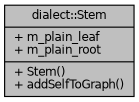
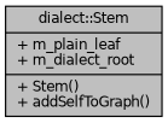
  digraph {
-   n1 [color=black fillcolor=grey75 fontcolor=black fontname=Helvetica fontsize=10 height=0.2 label="{dialect::Stem\n|+ m_plain_leaf\l+ m_plain_root\l|+ Stem()\l+ addSelfToGraph()\l}" shape=record style=filled width=0.4]
+   n1 [color=black fillcolor=grey75 fontcolor=black fontname=Helvetica fontsize=10 height=0.2 label="{dialect::Stem\n|+ m_plain_leaf\l+ m_dialect_root\l|+ Stem()\l+ addSelfToGraph()\l}" shape=record style=filled width=0.4]
  }
